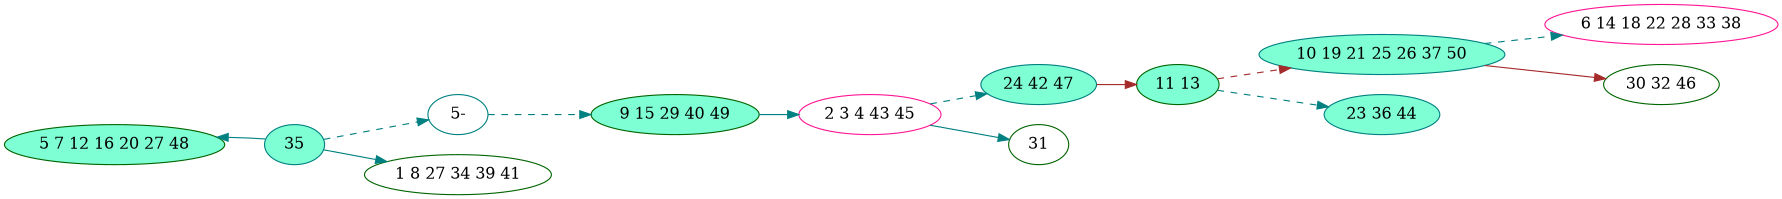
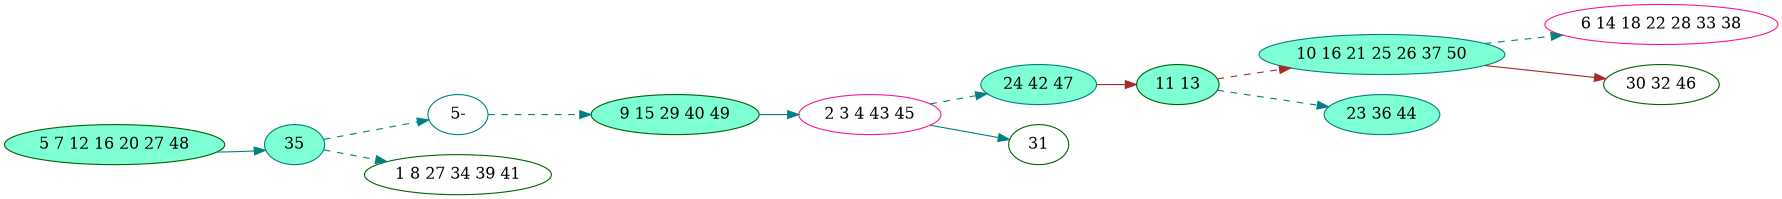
  digraph {
    rankdir=LR
    node [color=darkgreen fillcolor=aquamarine style=filled]
    edge [color=teal style=dashed]
    n1 [label="5 7 12 16 20 27 48"]
    n2 [color=teal label=35]
    n3 [color=teal fillcolor=white label="5-"]
    n4 [fillcolor=white label="1 8 27 34 39 41"]
    n5 [label="9 15 29 40 49"]
    n6 [color=deeppink fillcolor=white label="2 3 4 43 45"]
    n7 [color=teal label="24 42 47"]
    n8 [fillcolor=white label=31]
    n9 [label="11 13"]
-   n10 [color=teal label="10 19 21 25 26 37 50"]
+   n10 [color=teal label="10 16 21 25 26 37 50"]
    n11 [color=teal label="23 36 44"]
    n12 [color=deeppink fillcolor=white label="6 14 18 22 28 33 38"]
    n13 [fillcolor=white label="30 32 46"]
-   n2 -> n1 [style=solid]
+   n1 -> n2 [style=solid]
    n2 -> n3
-   n2 -> n4 [style=solid]
+   n2 -> n4
    n3 -> n5
    n5 -> n6 [style=solid]
    n6 -> n7
    n6 -> n8 [style=solid]
    n7 -> n9 [color=brown style=solid]
    n9 -> n10 [color=brown]
    n9 -> n11
    n10 -> n12
    n10 -> n13 [color=brown style=solid]
  }
